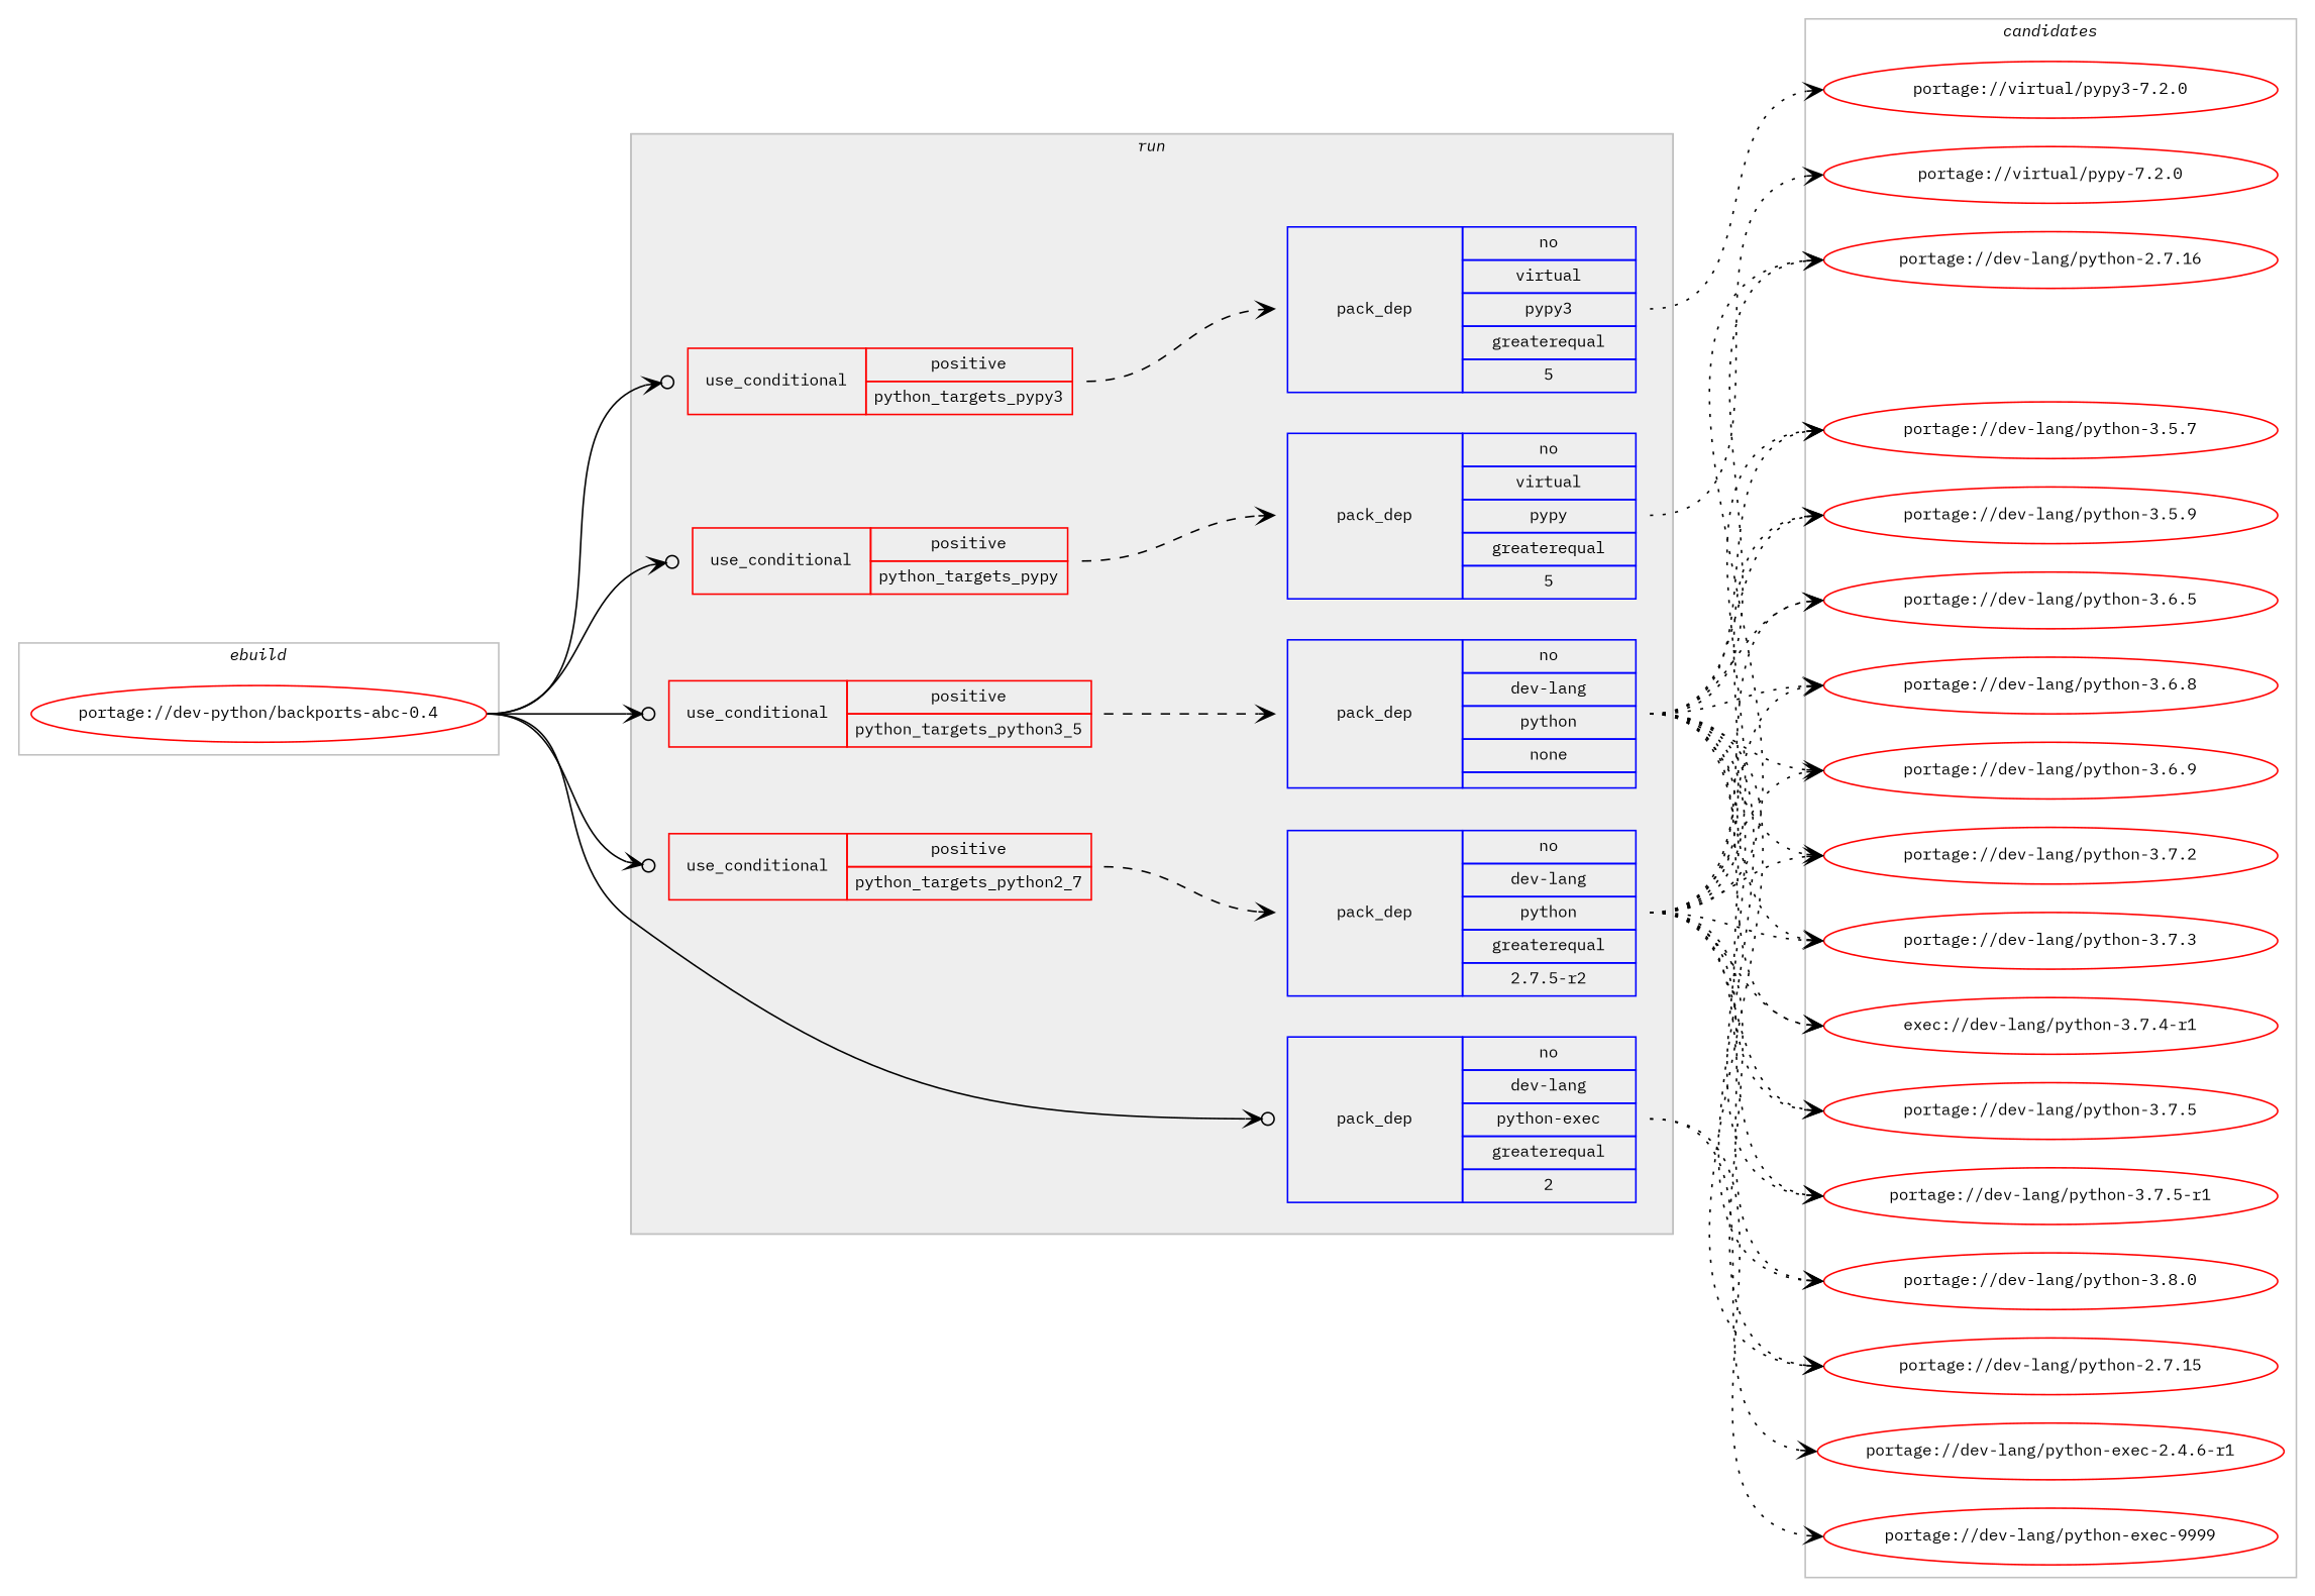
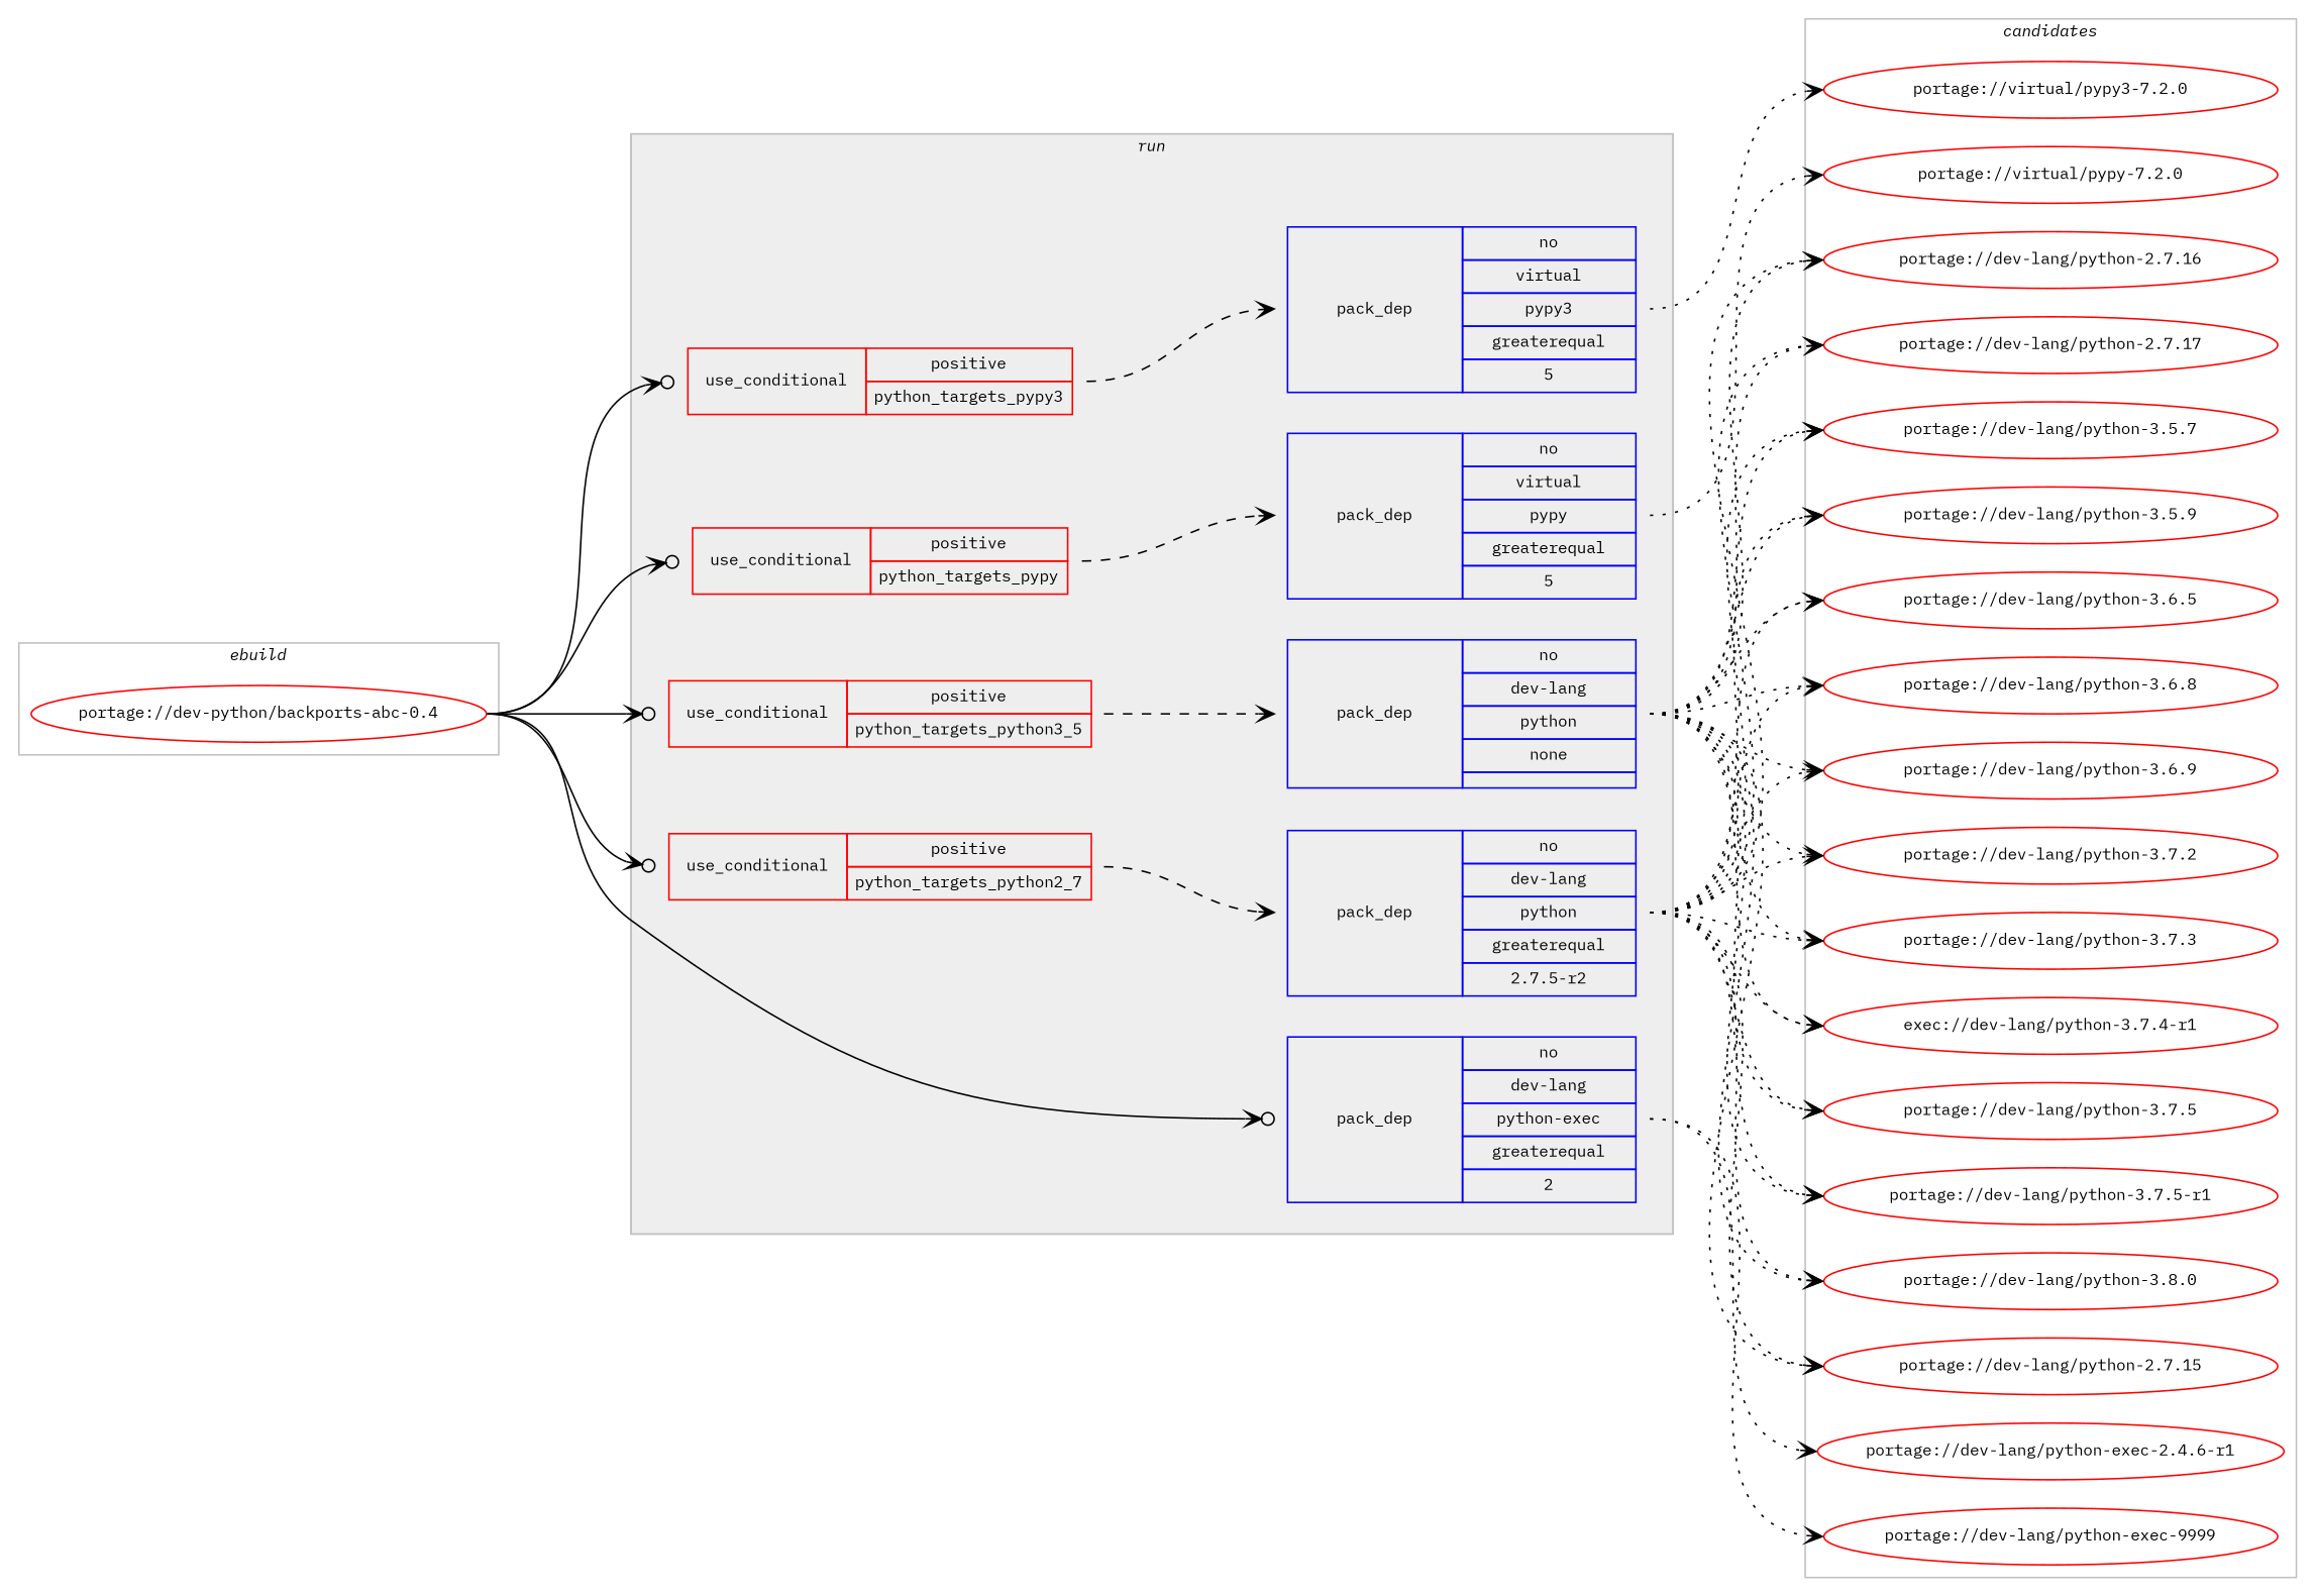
  digraph {
    compound=true
    concentrate=true
    fontname="IBM Plex Mono"
    fontsize=10
    newrank=true
    rankdir=LR
    ranksep=1.5
    node [color=red fontname="IBM Plex Mono" fontsize=10]
    edge [arrowhead=vee fontname="IBM Plex Mono" headport=w style=dotted tailport=e weight=100]
    n1 [label="portage://dev-python/backports-abc-0.4" width=4]
    n2 [color=blue label=<<TABLE BORDER="0" CELLBORDER="1" CELLSPACING="0" CELLPADDING="4" WIDTH="220"><TR><TD ROWSPAN="6" CELLPADDING="30">pack_dep</TD></TR><TR><TD WIDTH="110">no</TD></TR><TR><TD>virtual</TD></TR><TR><TD>pypy</TD></TR><TR><TD>greaterequal</TD></TR><TR><TD>5</TD></TR></TABLE>> shape=none]
    n3 [label=<<TABLE BORDER="0" CELLBORDER="1" CELLSPACING="0" CELLPADDING="4"><TR><TD ROWSPAN="3" CELLPADDING="10">use_conditional</TD></TR><TR><TD>positive</TD></TR><TR><TD>python_targets_pypy</TD></TR></TABLE>> shape=none]
    n4 [color=blue label=<<TABLE BORDER="0" CELLBORDER="1" CELLSPACING="0" CELLPADDING="4" WIDTH="220"><TR><TD ROWSPAN="6" CELLPADDING="30">pack_dep</TD></TR><TR><TD WIDTH="110">no</TD></TR><TR><TD>virtual</TD></TR><TR><TD>pypy3</TD></TR><TR><TD>greaterequal</TD></TR><TR><TD>5</TD></TR></TABLE>> shape=none]
    n5 [label=<<TABLE BORDER="0" CELLBORDER="1" CELLSPACING="0" CELLPADDING="4"><TR><TD ROWSPAN="3" CELLPADDING="10">use_conditional</TD></TR><TR><TD>positive</TD></TR><TR><TD>python_targets_pypy3</TD></TR></TABLE>> shape=none]
    n6 [color=blue label=<<TABLE BORDER="0" CELLBORDER="1" CELLSPACING="0" CELLPADDING="4" WIDTH="220"><TR><TD ROWSPAN="6" CELLPADDING="30">pack_dep</TD></TR><TR><TD WIDTH="110">no</TD></TR><TR><TD>dev-lang</TD></TR><TR><TD>python</TD></TR><TR><TD>greaterequal</TD></TR><TR><TD>2.7.5-r2</TD></TR></TABLE>> shape=none]
    n7 [label=<<TABLE BORDER="0" CELLBORDER="1" CELLSPACING="0" CELLPADDING="4"><TR><TD ROWSPAN="3" CELLPADDING="10">use_conditional</TD></TR><TR><TD>positive</TD></TR><TR><TD>python_targets_python2_7</TD></TR></TABLE>> shape=none]
    n8 [color=blue label=<<TABLE BORDER="0" CELLBORDER="1" CELLSPACING="0" CELLPADDING="4" WIDTH="220"><TR><TD ROWSPAN="6" CELLPADDING="30">pack_dep</TD></TR><TR><TD WIDTH="110">no</TD></TR><TR><TD>dev-lang</TD></TR><TR><TD>python</TD></TR><TR><TD>none</TD></TR><TR><TD></TD></TR></TABLE>> shape=none]
    n9 [label=<<TABLE BORDER="0" CELLBORDER="1" CELLSPACING="0" CELLPADDING="4"><TR><TD ROWSPAN="3" CELLPADDING="10">use_conditional</TD></TR><TR><TD>positive</TD></TR><TR><TD>python_targets_python3_5</TD></TR></TABLE>> shape=none]
    n10 [color=blue label=<<TABLE BORDER="0" CELLBORDER="1" CELLSPACING="0" CELLPADDING="4" WIDTH="220"><TR><TD ROWSPAN="6" CELLPADDING="30">pack_dep</TD></TR><TR><TD WIDTH="110">no</TD></TR><TR><TD>dev-lang</TD></TR><TR><TD>python-exec</TD></TR><TR><TD>greaterequal</TD></TR><TR><TD>2</TD></TR></TABLE>> shape=none]
    n11 [label="portage://virtual/pypy3-7.2.0" width=4]
    n12 [label="portage://virtual/pypy-7.2.0" width=4]
    n13 [label="portage://dev-lang/python-2.7.15" width=4]
    n14 [label="portage://dev-lang/python-2.7.16" width=4]
+   n15 [label="portage://dev-lang/python-2.7.17" width=4]
    n16 [label="portage://dev-lang/python-3.5.7" width=4]
    n17 [label="portage://dev-lang/python-3.5.9" width=4]
    n18 [label="portage://dev-lang/python-3.6.5" width=4]
    n19 [label="portage://dev-lang/python-3.6.8" width=4]
    n20 [label="portage://dev-lang/python-3.6.9" width=4]
    n21 [label="portage://dev-lang/python-3.7.2" width=4]
    n22 [label="portage://dev-lang/python-3.7.3" width=4]
    n23 [label="exec://dev-lang/python-3.7.4-r1" width=4]
    n24 [label="portage://dev-lang/python-3.7.5" width=4]
    n25 [label="portage://dev-lang/python-3.7.5-r1" width=4]
    n26 [label="portage://dev-lang/python-3.8.0" width=4]
    n27 [label="portage://dev-lang/python-exec-2.4.6-r1" width=4]
    n28 [label="portage://dev-lang/python-exec-9999" width=4]
    subgraph cluster_1 {
      color=gray
      label=<<i>ebuild</i>>
      rank=same
      n1
    }
    subgraph cluster_2 {
      color=gray
      label=<<i>dependencies</i>>
      subgraph cluster_3 {
        color=gray
        fillcolor="#eeeeee"
        label=<<i>compile</i>>
        style=filled
      }
      subgraph cluster_4 {
        color=gray
        fillcolor="#eeeeee"
        label=<<i>compile and run</i>>
        style=filled
        subgraph sub_5 {
          color=gray
          fillcolor="#eeeeee"
          label=<<i>compile and run</i>>
          style=filled
          n3
          subgraph sub_6 {
            color=gray
            fillcolor="#eeeeee"
            label=<<i>compile and run</i>>
            style=filled
            n2
          }
        }
        subgraph sub_7 {
          color=gray
          fillcolor="#eeeeee"
          label=<<i>compile and run</i>>
          style=filled
          n5
          subgraph sub_8 {
            color=gray
            fillcolor="#eeeeee"
            label=<<i>compile and run</i>>
            style=filled
            n4
          }
        }
        subgraph sub_9 {
          color=gray
          fillcolor="#eeeeee"
          label=<<i>compile and run</i>>
          style=filled
          n7
          subgraph sub_10 {
            color=gray
            fillcolor="#eeeeee"
            label=<<i>compile and run</i>>
            style=filled
            n6
          }
        }
        subgraph sub_11 {
          color=gray
          fillcolor="#eeeeee"
          label=<<i>compile and run</i>>
          style=filled
          n9
          subgraph sub_12 {
            color=gray
            fillcolor="#eeeeee"
            label=<<i>compile and run</i>>
            style=filled
            n8
          }
        }
        subgraph sub_13 {
          color=gray
          fillcolor="#eeeeee"
          label=<<i>compile and run</i>>
          style=filled
          n10
        }
      }
      subgraph cluster_14 {
        color=gray
        fillcolor="#eeeeee"
        label=<<i>run</i>>
        style=filled
      }
    }
    subgraph cluster_15 {
      color=gray
      label=<<i>candidates</i>>
      rank=same
      subgraph sub_16 {
        color=black
        label=<<i>candidates</i>>
        nodesep=1
        rank=same
        n11
      }
      subgraph sub_17 {
        color=black
        label=<<i>candidates</i>>
        nodesep=1
        rank=same
        n12
      }
      subgraph sub_18 {
        color=black
        label=<<i>candidates</i>>
        nodesep=1
        rank=same
        n13
        n14
+       n15
        n16
        n17
        n18
        n19
        n20
        n21
        n22
        n23
        n24
        n25
        n26
      }
      subgraph sub_19 {
        color=black
        label=<<i>candidates</i>>
        nodesep=1
        rank=same
        n13
        n14
+       n15
        n16
        n17
        n18
        n19
        n20
        n21
        n22
        n23
        n24
        n25
        n26
      }
      subgraph sub_20 {
        color=black
        label=<<i>candidates</i>>
        nodesep=1
        rank=same
        n27
        n28
      }
    }
    n1 -> n3 [arrowhead=odotvee style=solid weight=20]
    n1 -> n5 [arrowhead=odotvee style=solid weight=20]
    n1 -> n7 [arrowhead=odotvee style=solid weight=20]
    n1 -> n9 [arrowhead=odotvee style=solid weight=20]
    n1 -> n10 [arrowhead=odotvee style=solid weight=20]
    n2 -> n12
    n3 -> n2 [style=dashed weight=20]
    n4 -> n11
    n5 -> n4 [style=dashed weight=20]
    n6 -> n13
    n6 -> n14
+   n6 -> n15
    n6 -> n16
    n6 -> n17
    n6 -> n18
    n6 -> n19
    n6 -> n20
    n6 -> n21
    n6 -> n22
    n6 -> n23
    n6 -> n24
    n6 -> n25
    n6 -> n26
    n7 -> n6 [style=dashed weight=20]
    n8 -> n13
    n8 -> n14
+   n8 -> n15
    n8 -> n16
    n8 -> n17
    n8 -> n18
    n8 -> n19
    n8 -> n20
    n8 -> n21
    n8 -> n22
    n8 -> n23
    n8 -> n24
    n8 -> n25
    n8 -> n26
    n9 -> n8 [style=dashed weight=20]
    n10 -> n27
    n10 -> n28
  }
